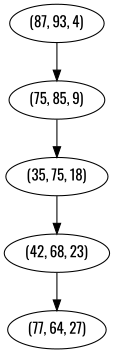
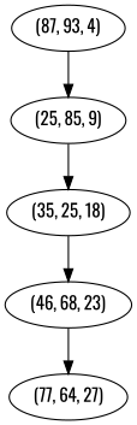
  digraph {
    fontname=Oswald
    node [fontname=Oswald]
    edge [fontname=Oswald]
    n1 [label="(87, 93, 4)"]
-   "(25, 85, 9)" [label="(75, 85, 9)"]
-   "(35, 75, 18)"
-   "(42, 68, 23)"
+   "(25, 85, 9)"
+   "(35, 75, 18)" [label="(35, 25, 18)"]
+   "(42, 68, 23)" [label="(46, 68, 23)"]
    n5 [label="(77, 64, 27)"]
    n1 -> "(25, 85, 9)"
    "(25, 85, 9)" -> "(35, 75, 18)"
    "(35, 75, 18)" -> "(42, 68, 23)"
    "(42, 68, 23)" -> n5
  }
